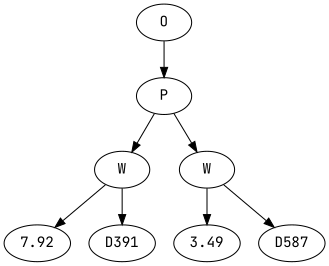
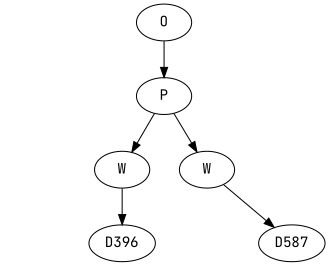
  digraph {
    fontname="JetBrains Mono"
    node [fontname="JetBrains Mono"]
    edge [fontname="JetBrains Mono"]
    n1 [label=O]
    n2 [label=P]
    n3 [label=W]
    n4 [label=W]
-   n5 [label=7.92]
-   n6 [label=D391]
-   n7 [label=3.49]
+   n6 [label=D396]
    n8 [label=D587]
    n1 -> n2
    n2 -> n3
    n2 -> n4
-   n3 -> n5
    n3 -> n6
-   n4 -> n7
    n4 -> n8
  }
